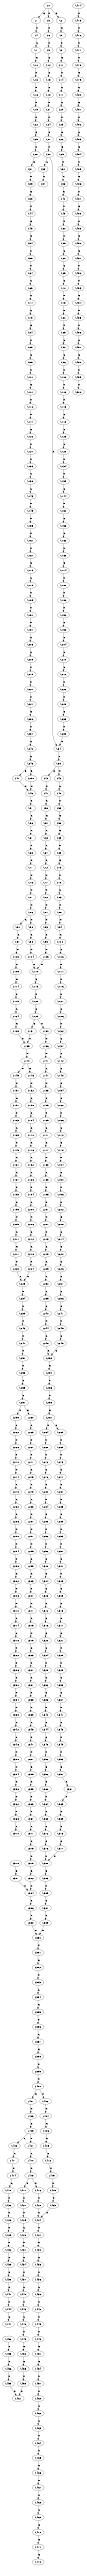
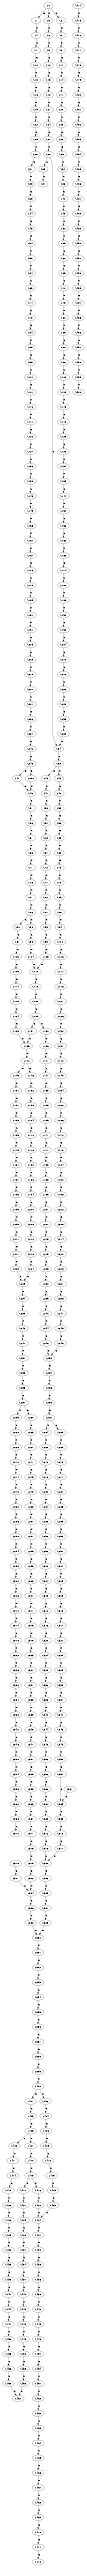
  strict digraph {
    fontname="DejaVu Serif"
    node [fontname="DejaVu Serif"]
    edge [fontname="DejaVu Serif"]
    S0
    S1
    S2
    S3
    S4
    S5
    S6
    S7
    S8
    S9
    S10
    S11
    S12
    S13
    S14
    S15
    S16
    S17
    S18
    S19
    S20
    S21
    S22
    S23
    S24
    S25
    S26
    S27
    S28
    S29
    S30
    S31
    S32
    S33
    S34
    S35
    S36
    S37
    S38
    S39
    S40
    S42
    S43
    S44
    S45
    S41
    S46
    S47
    S48
    S49
    S50
    S51
    S52
    S53
    S54
    S55
    S56
    S57
    S58
    S59
    S60
    S61
    S62
    S63
    S64
    S65
    S66
    S67
    S68
    S69
    S70
    S71
    S72
    S73
    S74
    S75
    S76
    S77
    S78
    S79
    S80
    S81
    S82
    S83
    S84
    S85
    S86
    S87
    S88
    S89
    S90
    S91
    S92
    S93
    S94
    S95
    S96
    S97
    S98
    S99
    S100
    S101
    S102
    S103
    S104
    S105
    S106
    S107
    S108
    S109
    S110
    S111
    S112
    S113
    S114
    S115
    S116
    S117
    S118
    S119
    S120
    S121
    S122
    S123
    S124
    S125
    S126
    S127
    S128
    S129
    S130
    S131
    S132
    S133
    S134
    S135
    S136
    S137
    S138
    S139
    S140
    S141
    S142
    S143
    S144
    S145
    S146
    S147
    S148
    S149
    S150
    S151
    S152
    S153
    S154
    S155
    S156
    S157
    S158
    S159
    S160
    S161
    S162
    S163
    S164
    S165
    S166
    S167
    S168
    S169
    S170
    S171
    S172
    S173
    S174
    S175
    S176
    S177
    S178
    S179
    S180
    S181
    S182
    S183
    S184
    S185
    S186
    S187
    S188
    S189
    S190
    S191
    S192
    S193
    S194
    S195
    S196
    S197
    S198
    S199
    S200
    S201
    S202
    S203
    S204
    S205
    S206
    S207
    S208
    S209
    S210
    S211
    S212
    S213
    S214
    S215
    S216
    S217
    S218
    S219
    S220
    S221
    S222
    S223
    S224
    S225
    S226
    S227
    S228
    S229
    S230
    S231
    S232
    S233
    S234
    S235
    S236
    S237
    S238
    S239
    S240
    S241
    S242
    S243
    S244
    S245
    S246
    S247
    S248
    S249
    S250
    S251
    S252
    S253
    S254
    S255
    S256
    S257
    S258
    S259
    S260
    S261
    S262
    S263
    S264
    S265
    S266
    S267
    S268
    S269
    S270
    S271
    S272
    S273
    S274
    S275
    S276
    S277
    S278
    S279
    S280
    S281
    S282
    S283
    S284
    S285
    S286
    S287
    S288
    S289
    S290
    S291
    S292
    S293
    S294
    S295
    S296
    S297
    S298
    S299
    S300
    S301
    S302
    S303
    S304
    S305
    S306
    S307
    S308
    S309
    S310
    S311
    S312
    S313
    S314
    S315
    S316
    S317
    S318
    S319
    S320
    S321
    S322
    S323
    S324
    S325
    S326
    S327
    S328
    S329
    S330
    S331
    S332
    S333
    S334
    S335
    S336
    S337
    S338
    S339
    S340
    S341
    S342
    S343
    S344
    S345
    S346
    S347
    S348
    S349
    S350
-   S351 [label=S651]
+   S351
    S352
    S353
    S354
    S355
    S356
    S357
    S358
    S359
    S360
    S361
    S362
    S363
    S364
    S365
    S366
    S367
    S368
    S369
    S370
    S371
    S372
    S373
    S375
    S376
    S377
    S379
    S380
    S378
    S381
    S382
    S383
    S384
    S385
    S386
    S387
    S388
    S389
    S390
    S391
    S392
    S393
    S394
    S395
    S396
    S397
    S398
    S399
    S400
    S401
    S402
    S403
    S404
    S405
    S406
    S407
    S408
    S409
    S410
    S411
    S412
    S413
    S414
    S415
    S416
    S417
    S418
    S419
    S420
    S421
    S422
    S423
    S424
    S425
    S426
    S427
    S428
    S429
    S430
    S431
    S432
    S433
    S434
    S435
    S436
    S437
    S438
    S439
    S440
    S441
    S442
    S443
    S444
    S445
    S446
    S447
    S448
    S449
    S450
    S451
    S452
    S453
    S454
    S455
    S456
    S457
    S458
    S459
    S460
    S461
    S462
    S463
    S464
    S465
    S466
    S467
    S468
    S469
    S470
    S471
    S472
    S474
    S475
    S476
    S477
    S478
    S479
    S480
    S481
    S482
    S483
    S484
    S485
    S486
    S487
    S488
    S489
    S490
    S491
    S492
    S493
    S494
    S495
    S496
    S497
    S498
    S499
    S500
    S0 -> S1 [label=G]
    S0 -> S2 [label=G]
    S0 -> S3 [label=A]
    S1 -> S4 [label=A]
    S2 -> S5 [label=G]
    S3 -> S6 [label=T]
    S4 -> S7 [label=C]
    S5 -> S8 [label=T]
    S6 -> S9 [label=T]
    S7 -> S10 [label=G]
    S8 -> S11 [label=G]
    S9 -> S12 [label=C]
    S10 -> S13 [label=A]
    S11 -> S14 [label=A]
    S12 -> S15 [label=C]
    S13 -> S16 [label=A]
    S14 -> S17 [label=C]
    S15 -> S18 [label=C]
    S16 -> S19 [label=T]
    S17 -> S20 [label=C]
    S18 -> S21 [label=T]
    S19 -> S22 [label=A]
    S20 -> S23 [label=A]
    S21 -> S24 [label=T]
    S22 -> S25 [label=G]
    S23 -> S26 [label=G]
    S24 -> S27 [label=G]
    S25 -> S28 [label=T]
    S26 -> S29 [label=G]
    S27 -> S30 [label=T]
    S28 -> S31 [label=G]
    S29 -> S32 [label=T]
    S30 -> S33 [label=C]
    S30 -> S34 [label=T]
    S31 -> S35 [label=A]
    S32 -> S36 [label=C]
    S33 -> S37 [label=C]
    S34 -> S38 [label=T]
    S35 -> S39 [label=G]
    S36 -> S40 [label=G]
    S38 -> S42 [label=G]
    S38 -> S43 [label=A]
    S39 -> S44 [label=A]
    S40 -> S45 [label=T]
    S42 -> S47 [label=A]
    S43 -> S48 [label=C]
    S44 -> S49 [label=G]
    S45 -> S50 [label=T]
    S41 -> S46 [label=A]
    S46 -> S51 [label=C]
    S47 -> S52 [label=C]
    S48 -> S53 [label=T]
    S49 -> S54 [label=G]
    S50 -> S55 [label=T]
    S51 -> S56 [label=G]
    S52 -> S57 [label=G]
    S53 -> S58 [label=G]
    S54 -> S59 [label=T]
    S55 -> S60 [label=C]
    S56 -> S61 [label=G]
    S57 -> S62 [label=G]
    S58 -> S63 [label=G]
    S59 -> S64 [label=A]
    S60 -> S65 [label=C]
    S61 -> S66 [label=T]
    S62 -> S67 [label=C]
    S63 -> S68 [label=T]
    S64 -> S69 [label=C]
    S65 -> S70 [label=C]
    S66 -> S71 [label=G]
    S67 -> S72 [label=G]
    S68 -> S73 [label=G]
    S69 -> S74 [label=C]
    S70 -> S75 [label=T]
    S71 -> S76 [label=A]
    S72 -> S77 [label=A]
    S73 -> S78 [label=T]
    S74 -> S79 [label=C]
    S75 -> S80 [label=T]
    S76 -> S81 [label=A]
    S77 -> S82 [label=A]
    S78 -> S83 [label=C]
    S79 -> S84 [label=G]
    S80 -> S85 [label=T]
    S81 -> S86 [label=A]
    S82 -> S87 [label=A]
    S83 -> S88 [label=A]
    S84 -> S89 [label=A]
    S85 -> S90 [label=C]
    S86 -> S91 [label=C]
    S86 -> S92 [label=A]
    S87 -> S93 [label=A]
    S88 -> S94 [label=A]
    S89 -> S95 [label=G]
    S90 -> S96 [label=C]
    S91 -> S97 [label=C]
    S92 -> S98 [label=C]
    S93 -> S99 [label=C]
    S94 -> S100 [label=C]
    S95 -> S101 [label=A]
    S96 -> S102 [label=T]
    S97 -> S103 [label=A]
    S98 -> S104 [label=A]
    S99 -> S105 [label=A]
    S100 -> S106 [label=G]
    S101 -> S107 [label=G]
    S102 -> S108 [label=A]
    S103 -> S109 [label=A]
    S104 -> S110 [label=A]
    S105 -> S110 [label=A]
    S106 -> S111 [label=A]
    S107 -> S112 [label=A]
    S108 -> S113 [label=T]
    S109 -> S114 [label=G]
    S110 -> S115 [label=G]
    S111 -> S116 [label=A]
    S112 -> S117 [label=A]
    S113 -> S118 [label=C]
    S114 -> S119 [label=T]
    S115 -> S120 [label=T]
    S116 -> S121 [label=T]
    S117 -> S122 [label=G]
    S118 -> S123 [label=G]
    S119 -> S124 [label=C]
    S120 -> S125 [label=C]
    S121 -> S126 [label=C]
    S122 -> S127 [label=T]
    S123 -> S128 [label=C]
    S124 -> S129 [label=G]
    S125 -> S130 [label=A]
    S125 -> S131 [label=G]
    S126 -> S132 [label=A]
    S127 -> S133 [label=A]
    S128 -> S134 [label=A]
    S129 -> S135 [label=A]
    S130 -> S136 [label=A]
    S131 -> S135 [label=A]
    S132 -> S137 [label=C]
    S133 -> S138 [label=C]
    S134 -> S139 [label=A]
    S135 -> S140 [label=A]
    S136 -> S141 [label=A]
    S137 -> S142 [label=G]
    S138 -> S143 [label=C]
    S139 -> S144 [label=C]
    S140 -> S145 [label=A]
    S140 -> S146 [label=G]
    S141 -> S147 [label=G]
    S142 -> S148 [label=G]
    S143 -> S149 [label=T]
    S144 -> S150 [label=T]
    S145 -> S151 [label=A]
    S146 -> S152 [label=A]
    S147 -> S153 [label=A]
    S148 -> S154 [label=G]
    S149 -> S155 [label=A]
    S150 -> S156 [label=C]
    S151 -> S157 [label=G]
    S152 -> S158 [label=G]
    S153 -> S159 [label=G]
    S154 -> S160 [label=G]
    S155 -> S161 [label=A]
    S156 -> S162 [label=C]
    S157 -> S163 [label=T]
    S158 -> S164 [label=C]
    S159 -> S165 [label=T]
    S160 -> S166 [label=T]
    S161 -> S167 [label=A]
    S162 -> S168 [label=A]
    S163 -> S169 [label=C]
    S164 -> S170 [label=C]
    S165 -> S171 [label=C]
    S166 -> S172 [label=C]
    S167 -> S173 [label=G]
    S168 -> S174 [label=G]
    S169 -> S175 [label=T]
    S170 -> S176 [label=G]
    S171 -> S177 [label=G]
    S172 -> S178 [label=G]
    S173 -> S179 [label=C]
    S174 -> S180 [label=T]
    S175 -> S181 [label=C]
    S176 -> S182 [label=G]
    S177 -> S183 [label=A]
    S178 -> S184 [label=T]
    S179 -> S185 [label=A]
    S180 -> S186 [label=T]
    S181 -> S187 [label=C]
    S182 -> S188 [label=C]
    S183 -> S189 [label=C]
    S184 -> S190 [label=C]
    S185 -> S191 [label=T]
    S186 -> S192 [label=T]
    S187 -> S193 [label=T]
    S188 -> S194 [label=T]
    S189 -> S195 [label=T]
    S190 -> S196 [label=T]
    S191 -> S197 [label=T]
    S192 -> S198 [label=C]
    S193 -> S199 [label=C]
    S194 -> S200 [label=C]
    S195 -> S201 [label=T]
    S196 -> S202 [label=T]
    S197 -> S203 [label=C]
    S198 -> S204 [label=C]
    S199 -> S205 [label=A]
    S200 -> S206 [label=A]
    S201 -> S207 [label=A]
    S202 -> S208 [label=G]
    S203 -> S209 [label=C]
    S204 -> S210 [label=C]
    S205 -> S211 [label=C]
    S206 -> S212 [label=C]
    S207 -> S213 [label=T]
    S208 -> S214 [label=C]
    S209 -> S215 [label=T]
    S210 -> S216 [label=C]
    S211 -> S217 [label=G]
    S212 -> S218 [label=G]
    S213 -> S219 [label=G]
    S214 -> S220 [label=G]
    S215 -> S221 [label=T]
    S216 -> S222 [label=T]
    S217 -> S223 [label=T]
    S218 -> S224 [label=T]
    S219 -> S225 [label=C]
    S220 -> S226 [label=C]
    S221 -> S227 [label=T]
    S222 -> S228 [label=T]
    S223 -> S229 [label=C]
    S224 -> S229 [label=C]
    S225 -> S230 [label=C]
    S226 -> S231 [label=C]
    S227 -> S232 [label=G]
    S228 -> S233 [label=G]
    S229 -> S234 [label=T]
    S230 -> S235 [label=C]
    S231 -> S236 [label=C]
    S232 -> S237 [label=T]
    S233 -> S238 [label=T]
    S234 -> S239 [label=A]
    S235 -> S240 [label=G]
    S236 -> S241 [label=G]
    S237 -> S242 [label=C]
    S238 -> S34 [label=T]
    S239 -> S243 [label=A]
    S240 -> S244 [label=A]
    S241 -> S245 [label=A]
    S242 -> S246 [label=C]
    S243 -> S247 [label=T]
    S244 -> S248 [label=C]
    S245 -> S249 [label=C]
    S246 -> S41 [label=G]
    S246 -> S250 [label=G]
    S247 -> S251 [label=T]
    S248 -> S252 [label=C]
    S249 -> S252 [label=C]
    S250 -> S46 [label=A]
    S251 -> S253 [label=A]
    S252 -> S254 [label=G]
    S253 -> S255 [label=C]
    S254 -> S256 [label=T]
    S255 -> S257 [label=G]
    S256 -> S258 [label=A]
    S257 -> S259 [label=A]
    S257 -> S260 [label=G]
    S258 -> S261 [label=G]
    S259 -> S262 [label=C]
    S260 -> S263 [label=C]
    S261 -> S264 [label=T]
    S261 -> S265 [label=C]
    S262 -> S266 [label=A]
    S263 -> S267 [label=T]
    S264 -> S268 [label=A]
    S265 -> S269 [label=A]
    S266 -> S270 [label=T]
    S267 -> S271 [label=T]
    S268 -> S272 [label=T]
    S269 -> S273 [label=T]
    S270 -> S274 [label=A]
    S271 -> S275 [label=C]
    S272 -> S276 [label=C]
    S273 -> S277 [label=C]
    S274 -> S278 [label=C]
    S275 -> S279 [label=C]
    S276 -> S280 [label=C]
    S277 -> S281 [label=G]
    S278 -> S282 [label=G]
    S279 -> S283 [label=G]
    S280 -> S284 [label=A]
    S281 -> S285 [label=A]
    S282 -> S286 [label=G]
    S283 -> S287 [label=A]
    S284 -> S288 [label=G]
    S285 -> S289 [label=G]
    S286 -> S290 [label=A]
    S287 -> S291 [label=A]
    S288 -> S292 [label=A]
    S289 -> S293 [label=A]
    S290 -> S294 [label=A]
    S291 -> S295 [label=A]
    S292 -> S296 [label=A]
    S293 -> S297 [label=A]
    S294 -> S298 [label=T]
    S295 -> S299 [label=C]
    S296 -> S300 [label=C]
    S297 -> S301 [label=C]
    S298 -> S302 [label=G]
    S299 -> S303 [label=G]
    S300 -> S304 [label=G]
    S301 -> S305 [label=A]
    S302 -> S306 [label=T]
    S303 -> S307 [label=T]
    S304 -> S308 [label=C]
    S305 -> S309 [label=C]
    S306 -> S310 [label=A]
    S307 -> S311 [label=A]
    S308 -> S312 [label=C]
    S309 -> S313 [label=C]
    S310 -> S314 [label=C]
    S311 -> S315 [label=C]
    S312 -> S316 [label=C]
    S313 -> S317 [label=C]
    S314 -> S318 [label=C]
    S315 -> S319 [label=A]
    S316 -> S320 [label=G]
    S317 -> S321 [label=G]
    S318 -> S322 [label=T]
    S319 -> S323 [label=C]
    S320 -> S324 [label=C]
    S321 -> S325 [label=T]
    S322 -> S326 [label=T]
    S323 -> S327 [label=T]
    S324 -> S328 [label=T]
    S325 -> S329 [label=T]
    S326 -> S330 [label=C]
    S327 -> S331 [label=C]
    S328 -> S332 [label=C]
    S329 -> S333 [label=C]
    S330 -> S334 [label=T]
    S331 -> S335 [label=T]
    S332 -> S336 [label=C]
    S333 -> S337 [label=C]
    S334 -> S338 [label=A]
    S335 -> S339 [label=A]
    S336 -> S340 [label=A]
    S337 -> S341 [label=A]
    S338 -> S342 [label=G]
    S339 -> S343 [label=G]
    S340 -> S344 [label=G]
    S341 -> S345 [label=G]
    S342 -> S346 [label=C]
    S343 -> S347 [label=T]
    S344 -> S348 [label=C]
    S345 -> S349 [label=T]
    S346 -> S350 [label=A]
    S347 -> S351 [label=A]
    S348 -> S352 [label=A]
    S349 -> S353 [label=A]
    S350 -> S354 [label=A]
    S351 -> S355 [label=G]
    S352 -> S356 [label=G]
    S353 -> S357 [label=G]
    S354 -> S358 [label=G]
    S355 -> S359 [label=G]
    S356 -> S360 [label=G]
-   S357 -> S361 [label=G]
+   S357 -> S365 [label=G]
    S358 -> S362 [label=T]
    S359 -> S363 [label=T]
    S360 -> S364 [label=T]
    S361 -> S365 [label=T]
    S362 -> S366 [label=T]
    S363 -> S367 [label=T]
    S364 -> S368 [label=C]
    S365 -> S369 [label=C]
    S366 -> S370 [label=C]
    S367 -> S371 [label=C]
    S368 -> S372 [label=C]
    S369 -> S373 [label=C]
    S371 -> S375 [label=G]
    S372 -> S376 [label=G]
    S373 -> S377 [label=G]
    S375 -> S379 [label=A]
    S376 -> S380 [label=A]
    S377 -> S380 [label=A]
    S379 -> S382 [label=G]
    S380 -> S383 [label=G]
    S378 -> S381 [label=G]
    S381 -> S384 [label=A]
    S382 -> S384 [label=A]
    S383 -> S385 [label=A]
    S384 -> S386 [label=C]
    S385 -> S387 [label=C]
    S386 -> S388 [label=C]
    S387 -> S389 [label=C]
    S388 -> S390 [label=A]
    S389 -> S390 [label=A]
    S390 -> S391 [label=A]
    S391 -> S392 [label=G]
    S392 -> S393 [label=A]
    S393 -> S394 [label=C]
    S394 -> S395 [label=G]
    S395 -> S396 [label=T]
    S396 -> S397 [label=C]
    S397 -> S398 [label=G]
    S398 -> S399 [label=A]
    S399 -> S400 [label=A]
    S400 -> S401 [label=G]
    S400 -> S402 [label=A]
    S401 -> S403 [label=A]
    S402 -> S404 [label=A]
    S403 -> S405 [label=G]
    S404 -> S406 [label=G]
    S405 -> S407 [label=T]
    S405 -> S408 [label=C]
    S406 -> S409 [label=T]
    S407 -> S410 [label=C]
    S408 -> S411 [label=C]
    S409 -> S412 [label=C]
    S410 -> S413 [label=A]
    S411 -> S414 [label=A]
    S412 -> S415 [label=A]
    S413 -> S416 [label=A]
    S413 -> S417 [label=T]
    S414 -> S418 [label=C]
    S415 -> S419 [label=A]
    S416 -> S420 [label=T]
    S417 -> S421 [label=T]
    S418 -> S422 [label=T]
    S419 -> S423 [label=T]
    S420 -> S424 [label=A]
    S421 -> S425 [label=A]
    S422 -> S426 [label=A]
    S423 -> S424 [label=A]
    S424 -> S427 [label=A]
    S425 -> S428 [label=C]
    S426 -> S429 [label=T]
    S427 -> S430 [label=T]
    S428 -> S431 [label=T]
    S429 -> S432 [label=T]
    S430 -> S433 [label=C]
    S431 -> S434 [label=C]
    S432 -> S435 [label=C]
    S433 -> S436 [label=A]
    S434 -> S437 [label=A]
    S435 -> S438 [label=G]
    S436 -> S439 [label=C]
    S437 -> S440 [label=C]
    S438 -> S441 [label=C]
    S439 -> S442 [label=A]
    S440 -> S443 [label=A]
    S441 -> S444 [label=A]
    S442 -> S445 [label=A]
    S443 -> S446 [label=C]
    S444 -> S447 [label=C]
    S445 -> S448 [label=T]
    S446 -> S449 [label=T]
+   S447 -> S450 [label=T]
    S448 -> S451 [label=G]
    S449 -> S452 [label=G]
    S450 -> S453 [label=G]
    S451 -> S454 [label=G]
    S452 -> S455 [label=G]
    S453 -> S456 [label=G]
    S454 -> S457 [label=T]
    S455 -> S458 [label=T]
    S456 -> S459 [label=T]
    S457 -> S460 [label=A]
    S458 -> S461 [label=A]
    S459 -> S461 [label=A]
    S460 -> S462 [label=C]
    S462 -> S463 [label=C]
    S463 -> S464 [label=A]
    S464 -> S465 [label=T]
    S465 -> S466 [label=C]
    S466 -> S467 [label=A]
    S467 -> S468 [label=A]
    S468 -> S469 [label=C]
    S469 -> S470 [label=G]
    S470 -> S471 [label=G]
    S471 -> S472 [label=G]
    S474 -> S475 [label=A]
    S475 -> S476 [label=A]
    S476 -> S477 [label=A]
    S477 -> S478 [label=A]
    S478 -> S479 [label=G]
    S479 -> S480 [label=C]
    S480 -> S481 [label=G]
    S481 -> S482 [label=A]
    S482 -> S483 [label=C]
    S483 -> S484 [label=G]
    S484 -> S485 [label=A]
    S485 -> S486 [label=G]
    S486 -> S487 [label=T]
    S487 -> S488 [label=G]
    S488 -> S489 [label=T]
    S489 -> S490 [label=G]
    S490 -> S491 [label=G]
    S491 -> S492 [label=T]
    S492 -> S493 [label=T]
    S493 -> S494 [label=G]
    S494 -> S495 [label=T]
    S495 -> S496 [label=T]
    S496 -> S497 [label=C]
    S497 -> S498 [label=G]
    S498 -> S499 [label=T]
    S499 -> S500 [label=A]
  }
